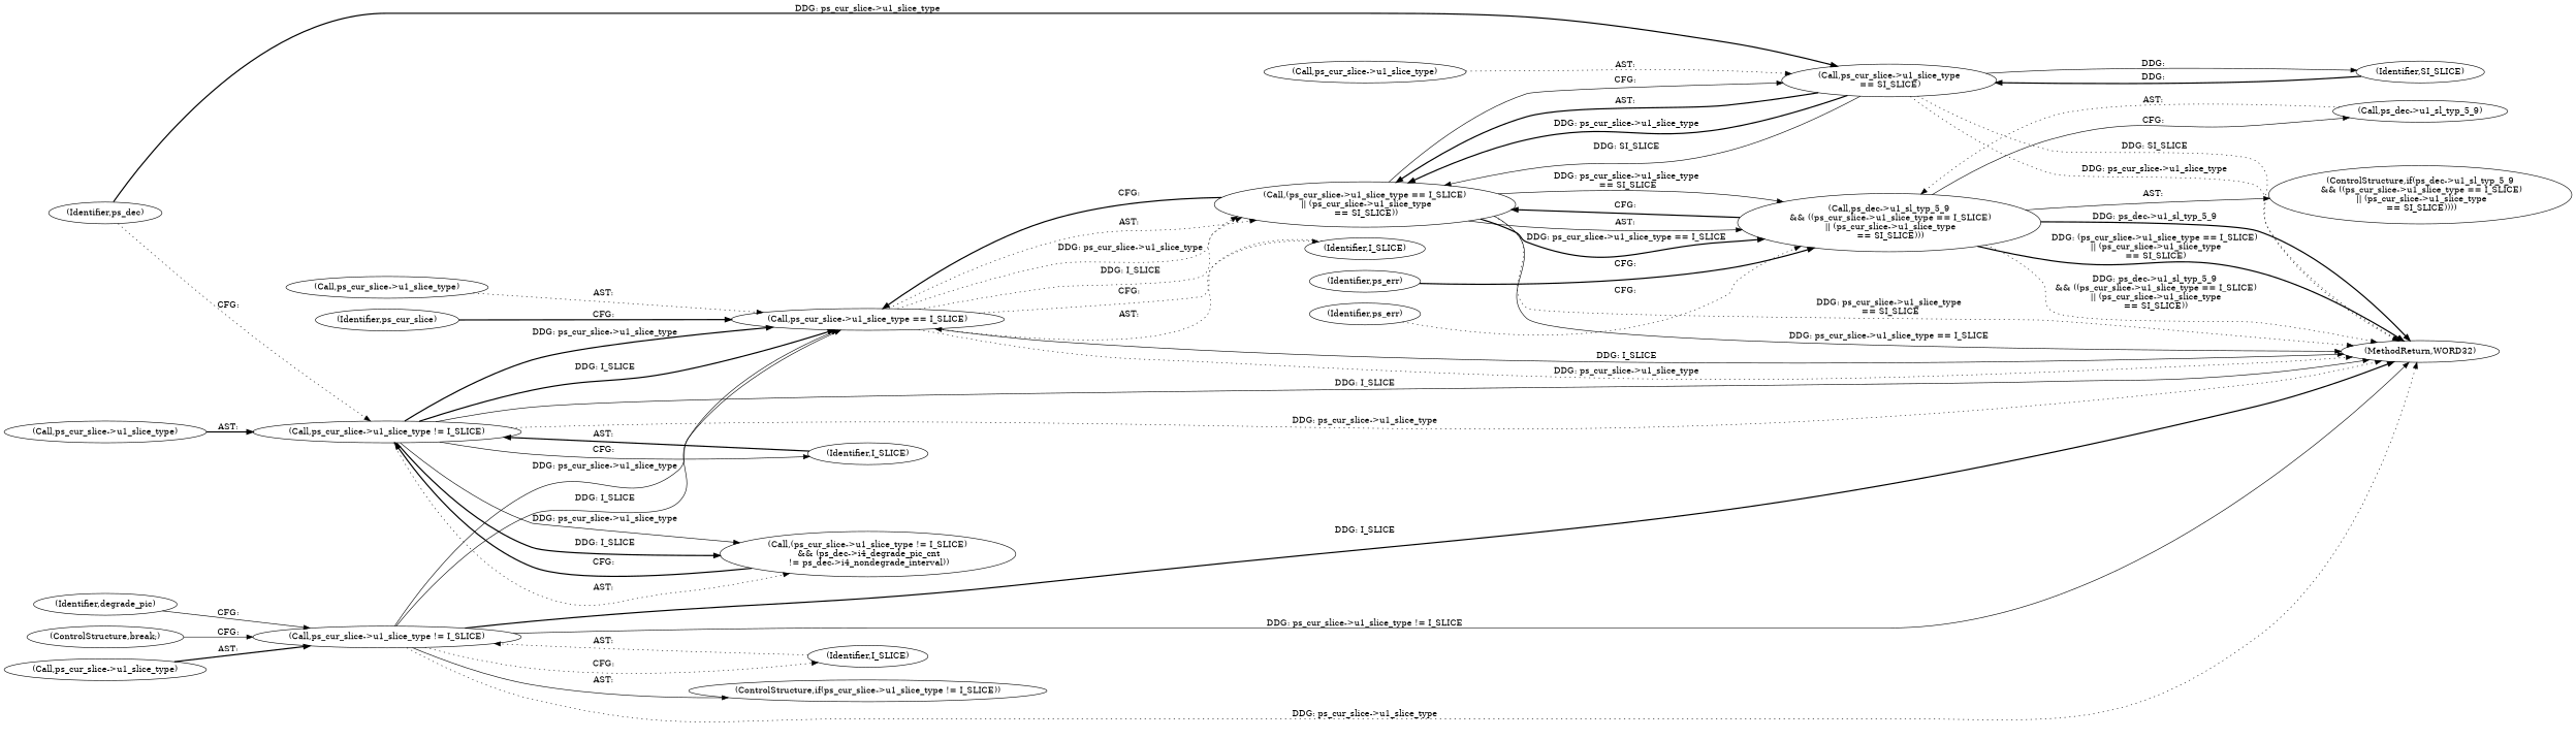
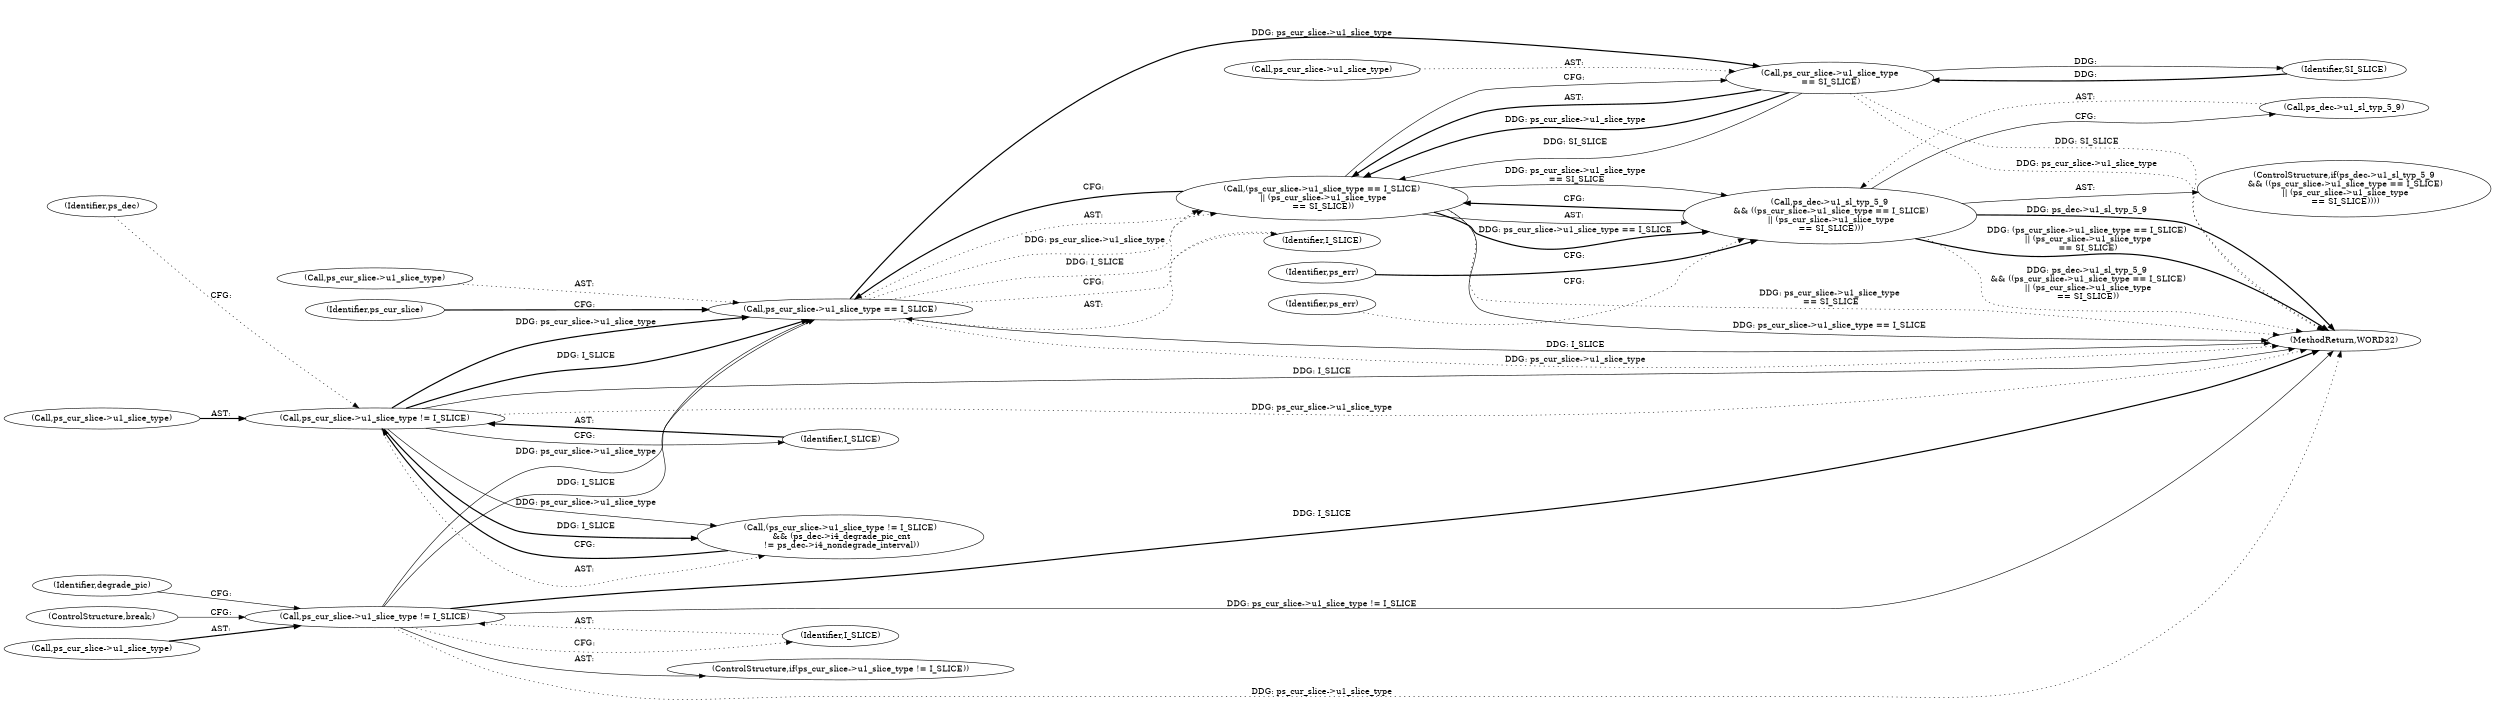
  digraph {
    rankdir=LR
    edge [style=dotted]
    n1 [label="(Call,ps_cur_slice->u1_slice_type == I_SLICE)"]
    n2 [label="(Call,(ps_cur_slice->u1_slice_type == I_SLICE)\n || (ps_cur_slice->u1_slice_type\n == SI_SLICE))"]
    n3 [label="(Call,ps_cur_slice->u1_slice_type\n == SI_SLICE)"]
    n4 [label="(Identifier,I_SLICE)"]
    n5 [label="(MethodReturn,WORD32)"]
    n6 [label="(Call,ps_dec->u1_sl_typ_5_9\n && ((ps_cur_slice->u1_slice_type == I_SLICE)\n || (ps_cur_slice->u1_slice_type\n == SI_SLICE)))"]
    n7 [label="(Identifier,SI_SLICE)"]
    n8 [label="(Call,ps_cur_slice->u1_slice_type != I_SLICE)"]
    n9 [label="(Call,(ps_cur_slice->u1_slice_type != I_SLICE)\n && (ps_dec->i4_degrade_pic_cnt\n != ps_dec->i4_nondegrade_interval))"]
    n10 [label="(Identifier,I_SLICE)"]
    n11 [label="(Call,ps_cur_slice->u1_slice_type != I_SLICE)"]
    n12 [label="(ControlStructure,if(ps_cur_slice->u1_slice_type != I_SLICE))"]
    n13 [label="(Identifier,I_SLICE)"]
    n14 [label="(ControlStructure,if(ps_dec->u1_sl_typ_5_9\n && ((ps_cur_slice->u1_slice_type == I_SLICE)\n || (ps_cur_slice->u1_slice_type\n == SI_SLICE))))"]
    n15 [label="(Call,ps_dec->u1_sl_typ_5_9)"]
    n16 [label="(Call,ps_cur_slice->u1_slice_type)"]
    n17 [label="(Identifier,ps_dec)"]
    n18 [label="(Identifier,degrade_pic)"]
    n19 [label="(Call,ps_cur_slice->u1_slice_type)"]
    n20 [label="(Identifier,ps_err)"]
    n21 [label="(ControlStructure,break;)"]
    n22 [label="(Call,ps_cur_slice->u1_slice_type)"]
    n23 [label="(Identifier,ps_cur_slice)"]
    n24 [label="(Identifier,ps_err)"]
    n25 [label="(Call,ps_cur_slice->u1_slice_type)"]
    n1 -> n2 [label="AST: "]
    n1 -> n2 [label="DDG: ps_cur_slice->u1_slice_type"]
    n1 -> n2 [label="DDG: I_SLICE"]
-   n17 -> n3 [label="DDG: ps_cur_slice->u1_slice_type" style=bold]
+   n1 -> n3 [label="DDG: ps_cur_slice->u1_slice_type" style=bold]
    n1 -> n4 [label="CFG: "]
    n1 -> n5 [label="DDG: I_SLICE" style=solid]
    n1 -> n5 [label="DDG: ps_cur_slice->u1_slice_type"]
    n2 -> n1 [label="CFG: " style=bold]
    n2 -> n3 [label="CFG: " style=solid]
    n2 -> n5 [label="DDG: ps_cur_slice->u1_slice_type\n == SI_SLICE"]
    n2 -> n5 [label="DDG: ps_cur_slice->u1_slice_type == I_SLICE" style=solid]
    n2 -> n6 [label="AST: " style=solid]
    n2 -> n6 [label="DDG: ps_cur_slice->u1_slice_type == I_SLICE" style=bold]
    n2 -> n6 [label="DDG: ps_cur_slice->u1_slice_type\n == SI_SLICE" style=solid]
    n3 -> n2 [label="AST: " style=bold]
    n3 -> n2 [label="DDG: ps_cur_slice->u1_slice_type" style=bold]
    n3 -> n2 [label="DDG: SI_SLICE" style=solid]
    n3 -> n5 [label="DDG: SI_SLICE"]
    n3 -> n5 [label="DDG: ps_cur_slice->u1_slice_type"]
    n3 -> n7 [label="DDG: " style=solid]
    n4 -> n1 [label="AST: "]
    n6 -> n2 [label="CFG: " style=bold]
    n6 -> n5 [label="DDG: ps_dec->u1_sl_typ_5_9" style=bold]
    n6 -> n5 [label="DDG: (ps_cur_slice->u1_slice_type == I_SLICE)\n || (ps_cur_slice->u1_slice_type\n == SI_SLICE)" style=bold]
    n6 -> n5 [label="DDG: ps_dec->u1_sl_typ_5_9\n && ((ps_cur_slice->u1_slice_type == I_SLICE)\n || (ps_cur_slice->u1_slice_type\n == SI_SLICE))"]
    n6 -> n14 [label="AST: " style=solid]
    n6 -> n15 [label="CFG: " style=solid]
    n7 -> n3 [label="DDG: " style=bold]
    n8 -> n1 [label="DDG: ps_cur_slice->u1_slice_type" style=bold]
    n8 -> n1 [label="DDG: I_SLICE" style=bold]
    n8 -> n5 [label="DDG: I_SLICE" style=solid]
    n8 -> n5 [label="DDG: ps_cur_slice->u1_slice_type"]
    n8 -> n9 [label="AST: "]
    n8 -> n9 [label="DDG: ps_cur_slice->u1_slice_type" style=solid]
    n8 -> n9 [label="DDG: I_SLICE" style=bold]
    n8 -> n10 [label="CFG: " style=solid]
    n9 -> n8 [label="CFG: " style=bold]
    n10 -> n8 [label="AST: " style=bold]
    n11 -> n1 [label="DDG: ps_cur_slice->u1_slice_type" style=solid]
    n11 -> n1 [label="DDG: I_SLICE" style=solid]
    n11 -> n5 [label="DDG: ps_cur_slice->u1_slice_type"]
    n11 -> n5 [label="DDG: I_SLICE" style=bold]
    n11 -> n5 [label="DDG: ps_cur_slice->u1_slice_type != I_SLICE" style=solid]
    n11 -> n12 [label="AST: " style=solid]
    n11 -> n13 [label="CFG: "]
    n13 -> n11 [label="AST: "]
    n15 -> n6 [label="AST: "]
    n16 -> n1 [label="AST: "]
    n17 -> n8 [label="CFG: "]
    n18 -> n11 [label="CFG: " style=solid]
    n19 -> n8 [label="AST: " style=bold]
    n20 -> n6 [label="CFG: " style=bold]
    n21 -> n11 [label="CFG: " style=solid]
    n22 -> n11 [label="AST: " style=bold]
    n23 -> n1 [label="CFG: " style=bold]
    n24 -> n6 [label="CFG: "]
    n25 -> n3 [label="AST: "]
  }
